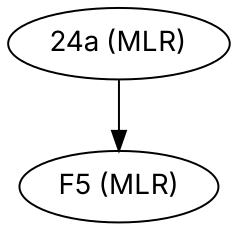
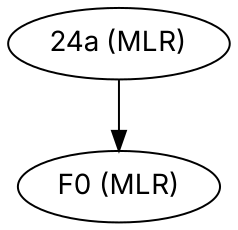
  digraph {
    fontname=Inter
    node [fontname=Inter]
-   "F5 (MLR)"
+   "F5 (MLR)" [label="F0 (MLR)"]
    "24a (MLR)"
    subgraph sub_1 {
      "F5 (MLR)"
    }
    subgraph sub_2 {
      "24a (MLR)"
    }
    "24a (MLR)" -> "F5 (MLR)" [fontname=Inter]
  }
